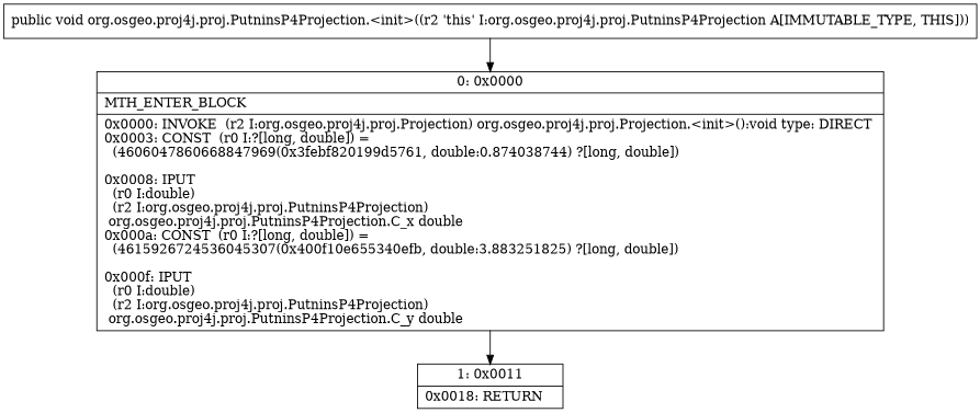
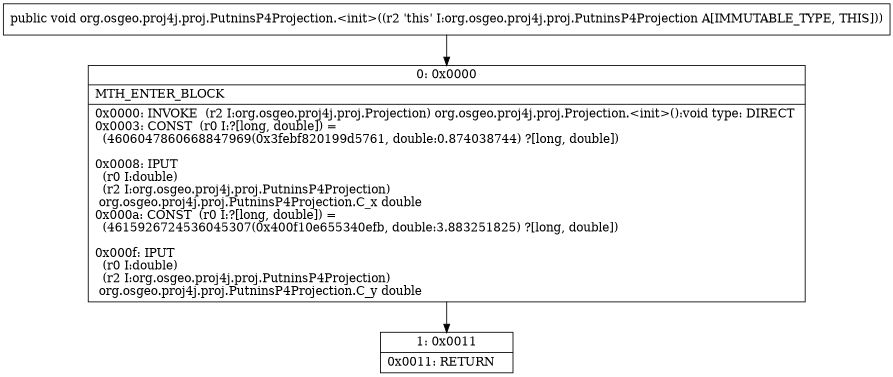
  digraph {
    node [shape=record]
    n1 [label="{0\:\ 0x0000|MTH_ENTER_BLOCK\l|0x0000: INVOKE  (r2 I:org.osgeo.proj4j.proj.Projection) org.osgeo.proj4j.proj.Projection.\<init\>():void type: DIRECT \l0x0003: CONST  (r0 I:?[long, double]) = \l  (4606047860668847969(0x3febf820199d5761, double:0.874038744) ?[long, double])\l \l0x0008: IPUT  \l  (r0 I:double)\l  (r2 I:org.osgeo.proj4j.proj.PutninsP4Projection)\l org.osgeo.proj4j.proj.PutninsP4Projection.C_x double \l0x000a: CONST  (r0 I:?[long, double]) = \l  (4615926724536045307(0x400f10e655340efb, double:3.883251825) ?[long, double])\l \l0x000f: IPUT  \l  (r0 I:double)\l  (r2 I:org.osgeo.proj4j.proj.PutninsP4Projection)\l org.osgeo.proj4j.proj.PutninsP4Projection.C_y double \l}"]
-   n2 [label="{1\:\ 0x0011|0x0018: RETURN   \l}"]
+   n2 [label="{1\:\ 0x0011|0x0011: RETURN   \l}"]
    n3 [label="{public void org.osgeo.proj4j.proj.PutninsP4Projection.\<init\>((r2 'this' I:org.osgeo.proj4j.proj.PutninsP4Projection A[IMMUTABLE_TYPE, THIS])) }"]
    n1 -> n2
    n3 -> n1
  }
